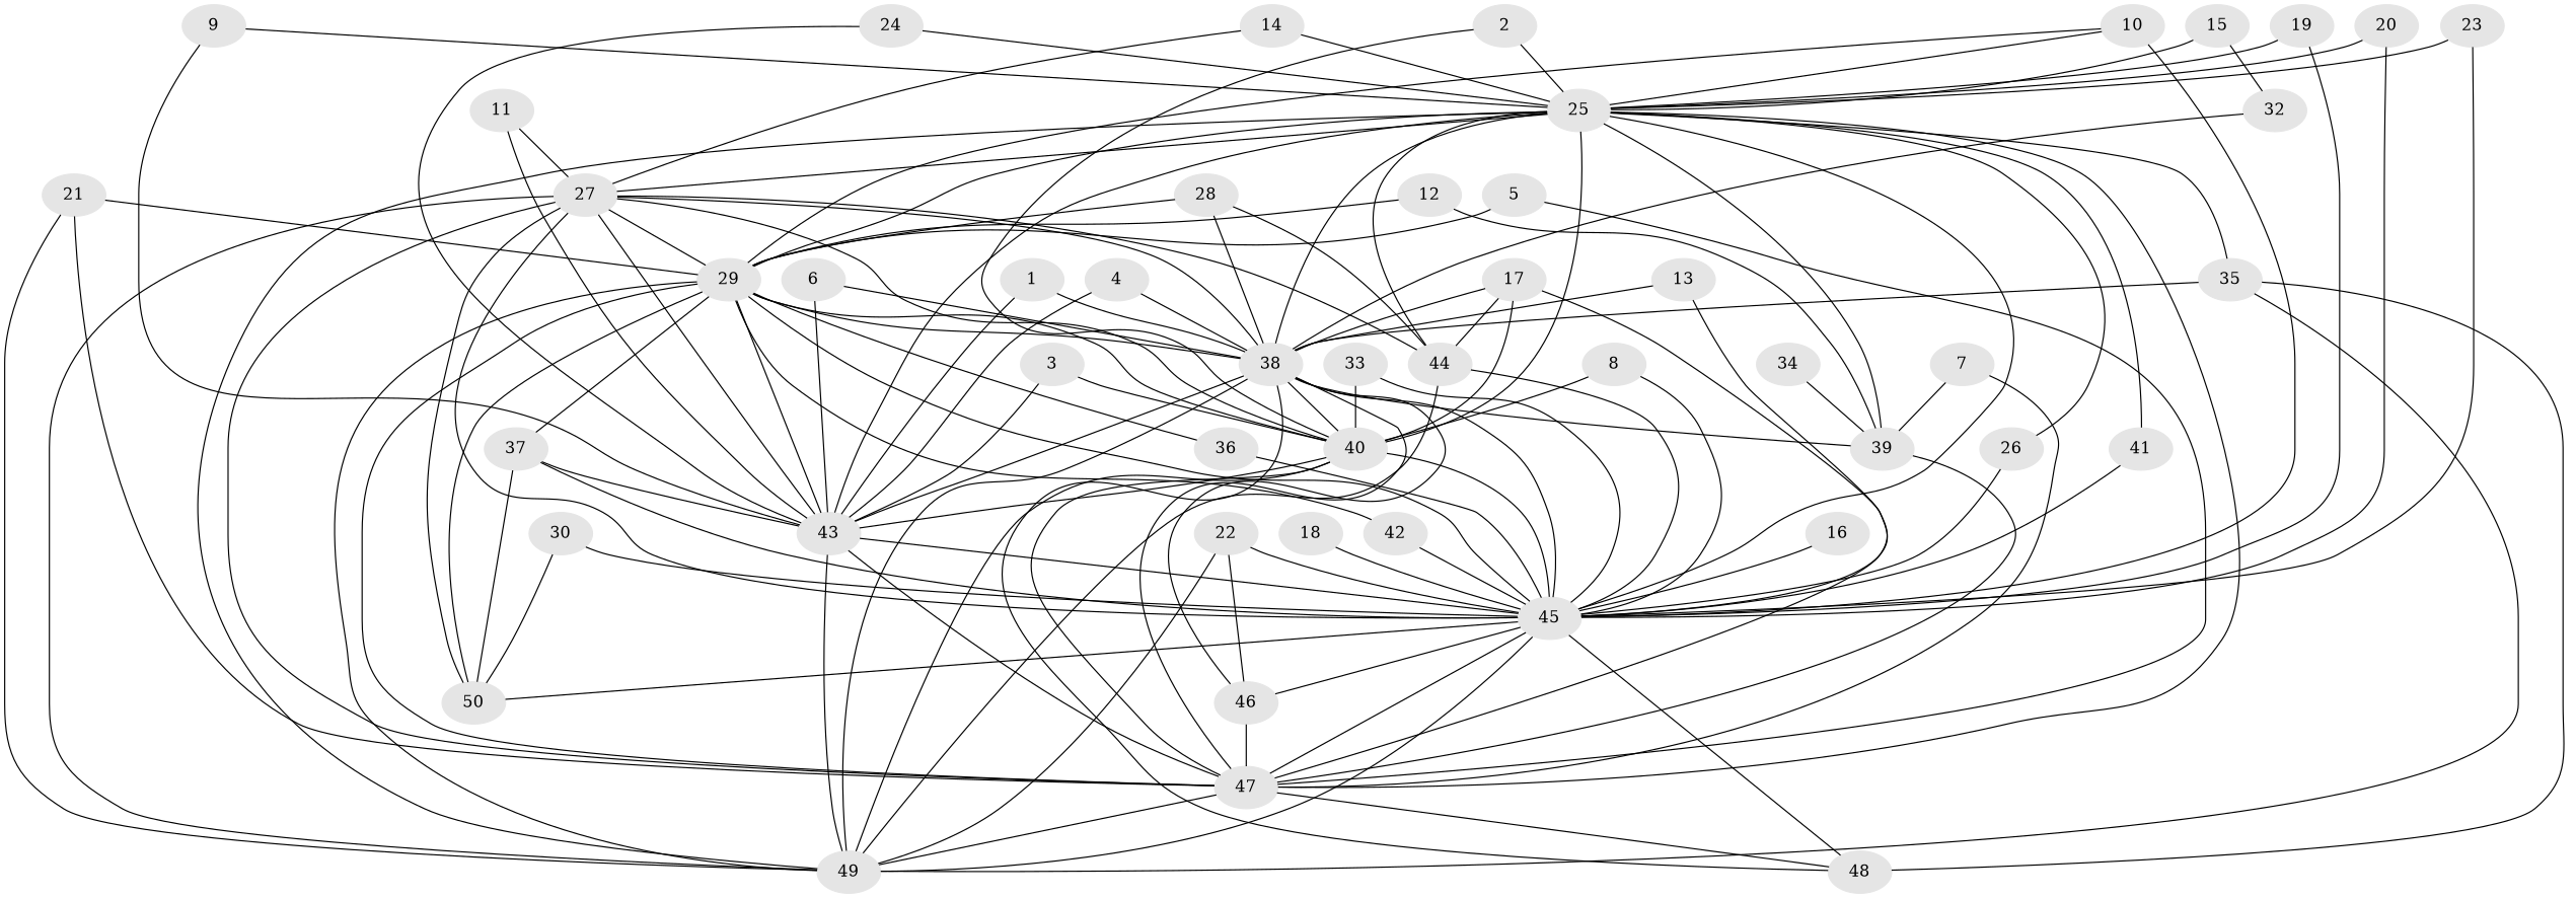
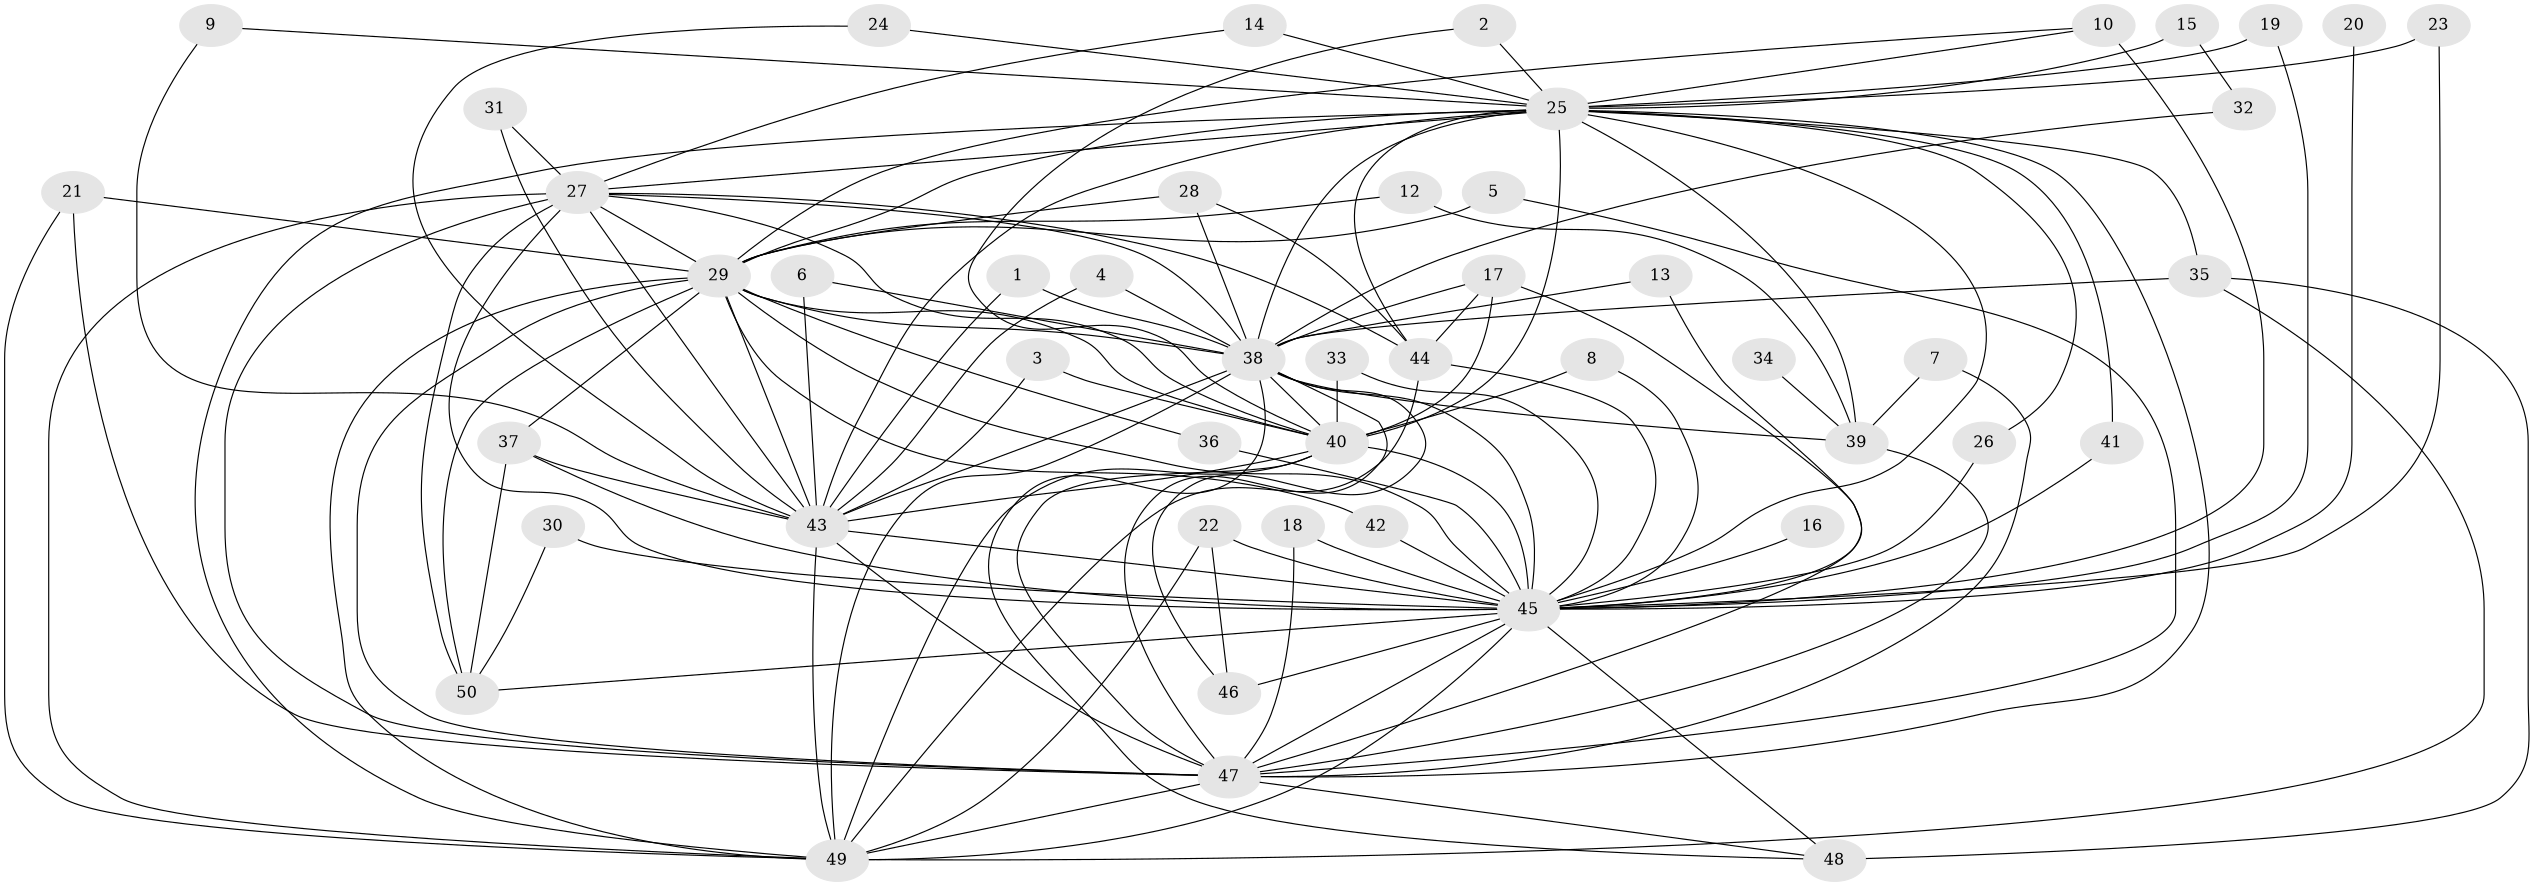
  graph {
    node [color=gray90 style=filled]
    edge [weight=1.0]
    1
    38
    43
    40
    47
    39
    45
    49
    46
    48
    2
    25
    29
    27
    44
    26
    35
    41
    3
    4
    5
    50
    36
    37
    42
    6
    7
    8
    9
    10
-   11
+   11 [label=31]
    12
    13
    14
    15
    32
    16
    17
    18
    19
    20
    21
    22
    23
    24
    34
    28
    30
    33
    1 -- 38
    1 -- 43
    38 -- 43
    38 -- 40
    38 -- 47 [weight=2.0]
    38 -- 39 [weight=2.0]
    38 -- 45 [weight=2.0]
    38 -- 49 [weight=2.0]
    38 -- 46 [weight=2.0]
    38 -- 48
    43 -- 47 [weight=2.0]
    43 -- 45 [weight=2.0]
    43 -- 49 [weight=2.0]
    40 -- 43
    40 -- 47
    40 -- 45 [weight=3.0]
    40 -- 49
    47 -- 49
    47 -- 48
    39 -- 47
    45 -- 47 [weight=3.0]
    45 -- 49 [weight=2.0]
    45 -- 46 [weight=2.0]
    45 -- 48
    45 -- 50
    2 -- 40
    2 -- 25
    25 -- 38 [weight=2.0]
    25 -- 43
    25 -- 40 [weight=3.0]
    25 -- 47
    25 -- 39
    25 -- 45 [weight=2.0]
    25 -- 49
    25 -- 29 [weight=2.0]
    25 -- 27
    25 -- 44
    25 -- 26
    25 -- 35
    25 -- 41
    29 -- 38
    29 -- 43
    29 -- 40
    29 -- 47 [weight=2.0]
    29 -- 45 [weight=2.0]
    29 -- 49
    29 -- 50 [weight=2.0]
    29 -- 36
    29 -- 37 [weight=2.0]
    29 -- 42
    27 -- 38 [weight=2.0]
    27 -- 43
    27 -- 40
    27 -- 47
    27 -- 45 [weight=3.0]
    27 -- 49
    27 -- 29
    27 -- 44
    27 -- 50
    44 -- 45
    44 -- 49
    26 -- 45
    35 -- 38 [weight=2.0]
    35 -- 49
    35 -- 48
    41 -- 45
    3 -- 43
    3 -- 40
    4 -- 38
    4 -- 43
    5 -- 47
    5 -- 29
    36 -- 45
    37 -- 43
    37 -- 45
    37 -- 50
    42 -- 45 [weight=2.0]
    6 -- 38
    6 -- 43
    7 -- 47
    7 -- 39
    8 -- 40
    8 -- 45
    9 -- 43
    9 -- 25
    10 -- 45 [weight=3.0]
    10 -- 25
    10 -- 29
    11 -- 43
    11 -- 27
    12 -- 39
    12 -- 29
    13 -- 38
    13 -- 45
    14 -- 25
    14 -- 27
    15 -- 25
    15 -- 32
    32 -- 38
    16 -- 45 [weight=2.0]
    17 -- 38
    17 -- 40
    17 -- 47
    17 -- 44
-   46 -- 47
+   18 -- 47
    18 -- 45
    19 -- 45 [weight=2.0]
    19 -- 25
    20 -- 45
-   20 -- 25
    21 -- 47
    21 -- 49
    21 -- 29
    22 -- 45
    22 -- 49
    22 -- 46
    23 -- 45
    23 -- 25
    24 -- 43
    24 -- 25
    34 -- 39
    28 -- 38
    28 -- 29
    28 -- 44
    30 -- 45 [weight=2.0]
    30 -- 50
    33 -- 40
    33 -- 45
  }
